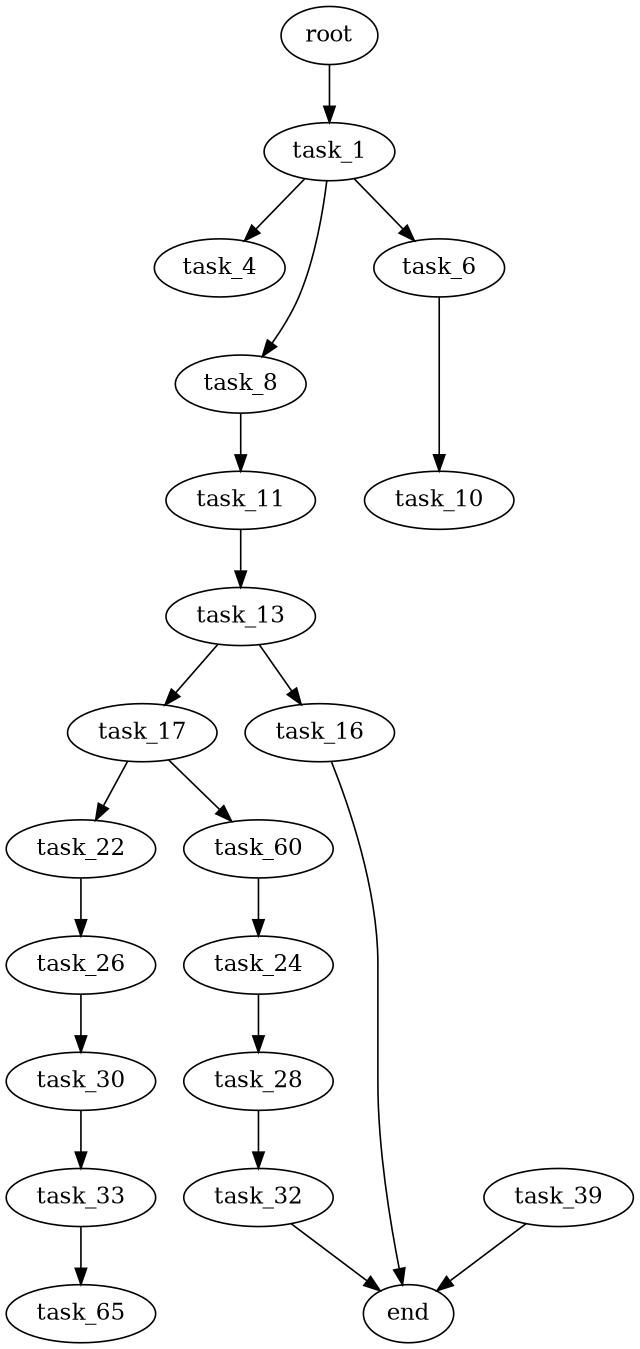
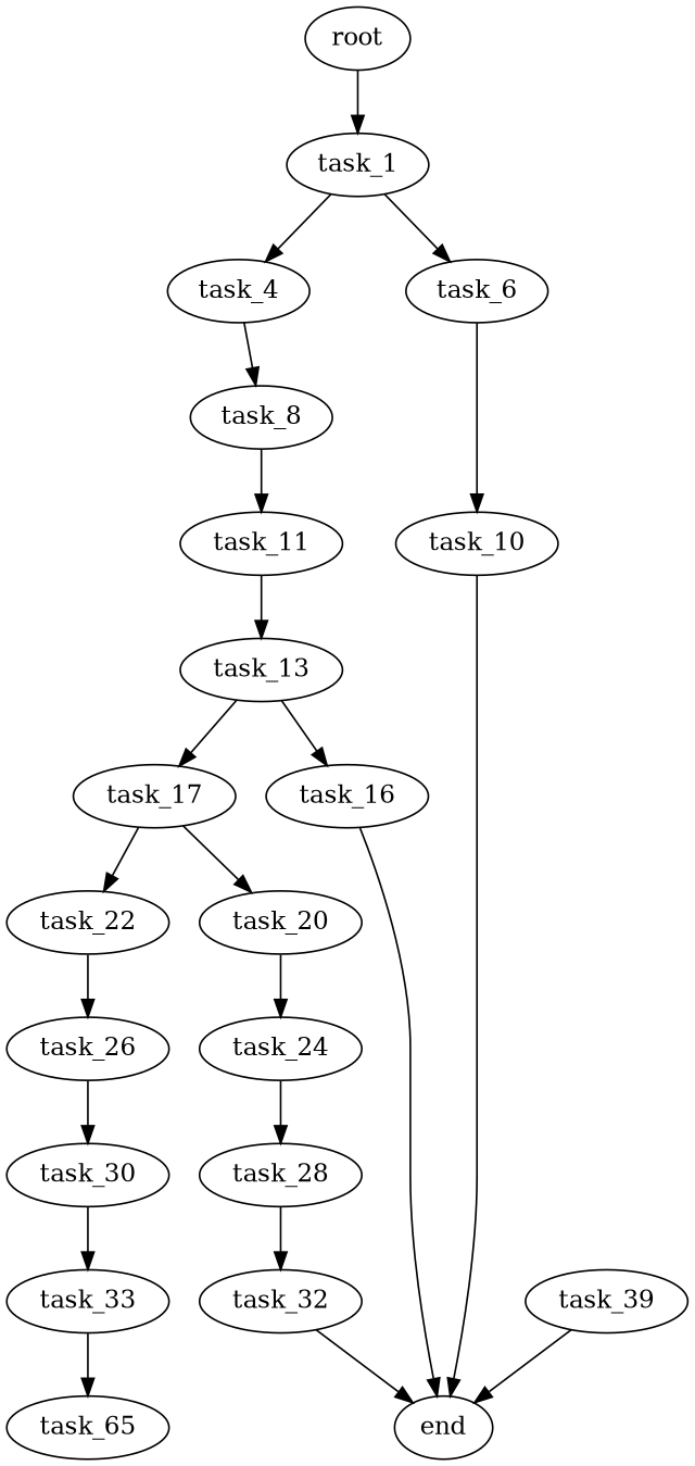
  digraph {
    root
    task_1
    task_4
    task_6
    task_8
    task_10
    task_11
    end
    task_13
    task_16
    task_17
-   task_20 [label=task_60]
+   task_20
    task_22
    task_24
    task_26
    task_28
    task_30
    task_32
    task_33
    n20 [label=task_65]
    task_39
    root -> task_1
    task_1 -> task_4
    task_1 -> task_6
-   task_1 -> task_8
+   task_4 -> task_8
    task_6 -> task_10
    task_8 -> task_11
+   task_10 -> end
    task_11 -> task_13
    task_13 -> task_16
    task_13 -> task_17
    task_16 -> end
    task_17 -> task_20
    task_17 -> task_22
    task_20 -> task_24
    task_22 -> task_26
    task_24 -> task_28
    task_26 -> task_30
    task_28 -> task_32
    task_30 -> task_33
    task_32 -> end
    task_33 -> n20
    task_39 -> end
  }
